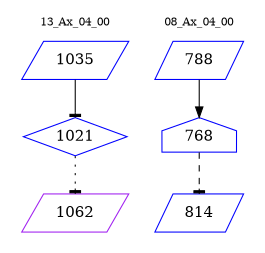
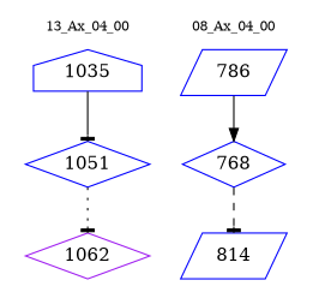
  digraph {
    node [color=blue shape=house]
    edge [arrowhead=tee color=black style=solid]
-   n1 [label=1035 shape=parallelogram]
-   n2 [label=1021 shape=diamond]
-   n3 [color=purple label=1062 shape=parallelogram]
-   n4 [label=788 shape=parallelogram]
-   n5 [label=768]
+   n1 [label=1035]
+   n2 [label=1051 shape=diamond]
+   n3 [color=purple label=1062 shape=diamond]
+   n4 [label=786 shape=parallelogram]
+   n5 [label=768 shape=diamond]
    n6 [label=814 shape=parallelogram]
    subgraph cluster_1 {
      color=white
      fontsize=10
      label="13_Ax_04_00"
      n1
      n2
      n3
    }
    subgraph cluster_2 {
      color=white
      fontsize=10
      label="08_Ax_04_00"
      n4
      n5
      n6
    }
    n1 -> n2
    n2 -> n3 [style=dotted]
    n4 -> n5 [arrowhead=normal]
    n5 -> n6 [style=dashed]
  }
